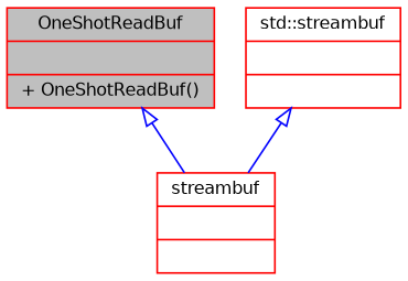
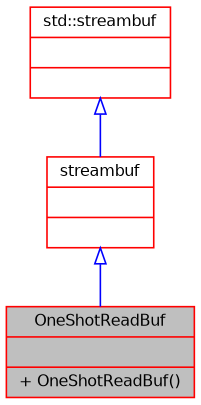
  digraph {
    node [color=red fontname=Helvetica fontsize=10 shape=record]
    edge [arrowtail=onormal color=blue dir=back fontname=Helvetica fontsize=10 labelfontname=Helvetica labelfontsize=10 style=solid]
    n1 [fillcolor=grey75 fontcolor=black height=0.2 label="{OneShotReadBuf\n||+ OneShotReadBuf()\l}" style=filled width=0.4]
    n2 [height=0.2 label="{std::streambuf\n||}" width=0.4]
    n3 [height=0.2 label="{streambuf\n||}" width=0.4]
    n2 -> n3
-   n1 -> n3
+   n3 -> n1
  }
